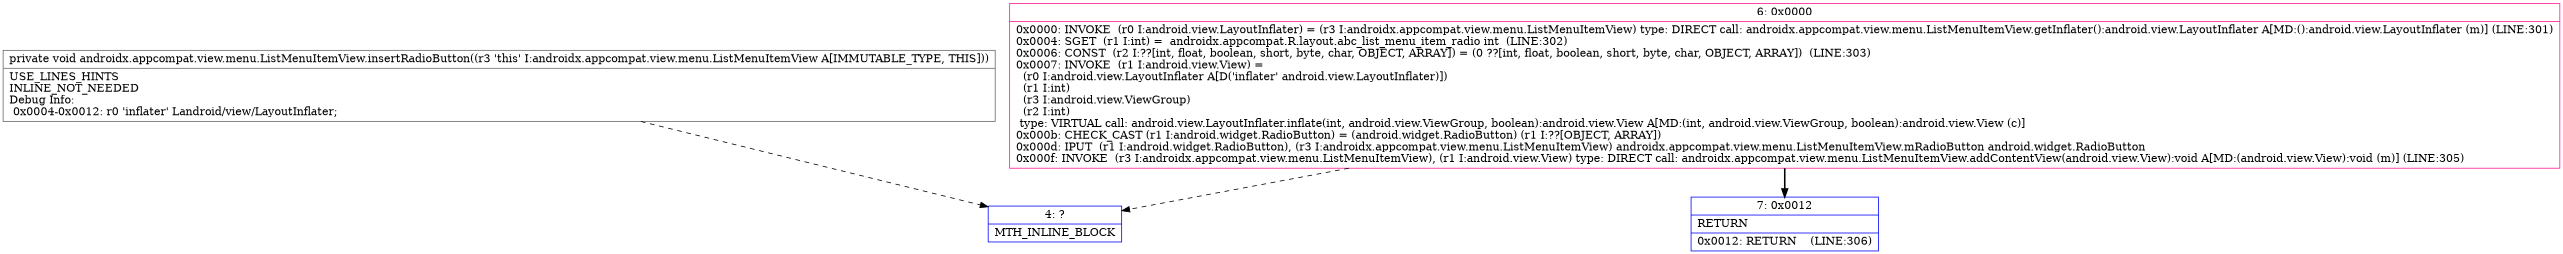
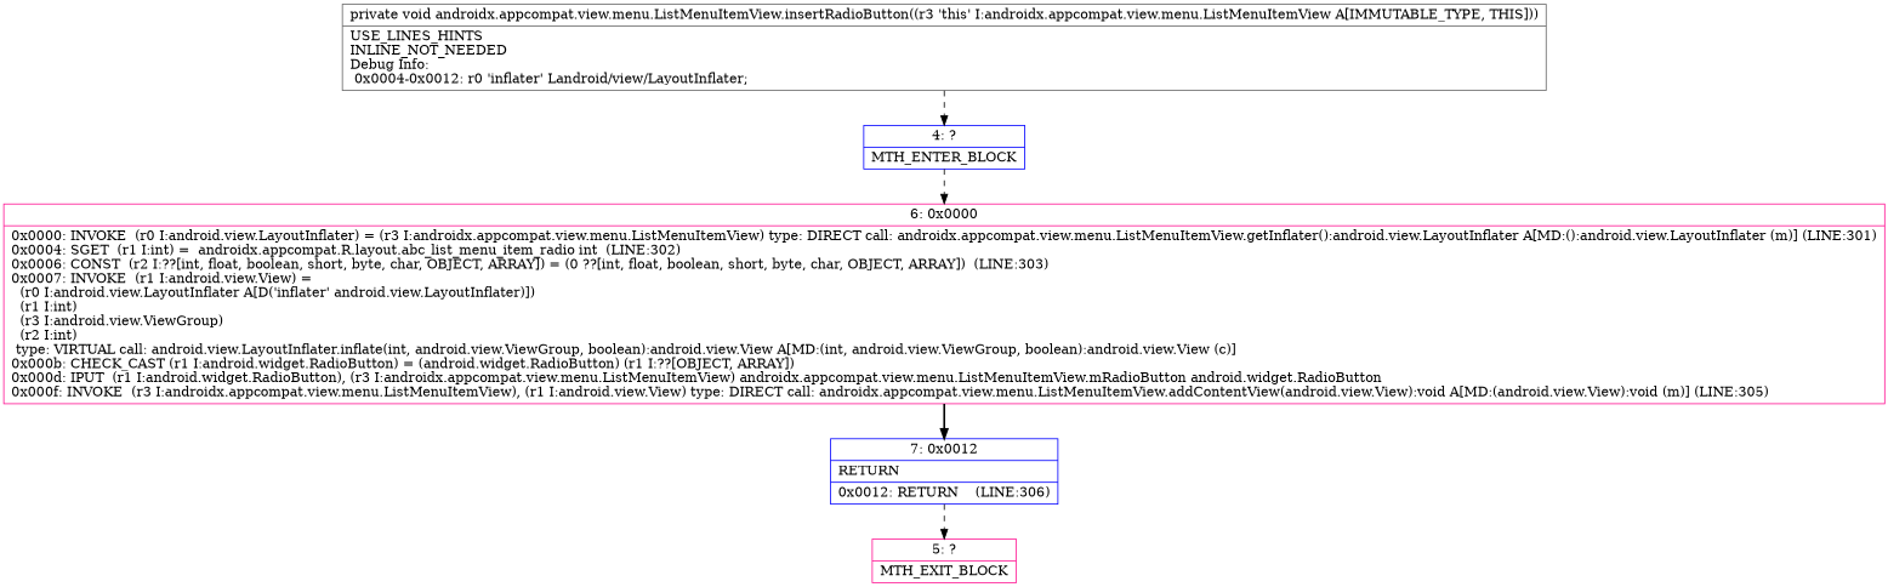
  digraph {
    node [color=blue shape=record]
    edge [style=dashed]
-   n1 [label="{4\:\ ?|MTH_INLINE_BLOCK\l}"]
+   n1 [label="{4\:\ ?|MTH_ENTER_BLOCK\l}"]
    n2 [color=deeppink label="{6\:\ 0x0000|0x0000: INVOKE  (r0 I:android.view.LayoutInflater) = (r3 I:androidx.appcompat.view.menu.ListMenuItemView) type: DIRECT call: androidx.appcompat.view.menu.ListMenuItemView.getInflater():android.view.LayoutInflater A[MD:():android.view.LayoutInflater (m)] (LINE:301)\l0x0004: SGET  (r1 I:int) =  androidx.appcompat.R.layout.abc_list_menu_item_radio int  (LINE:302)\l0x0006: CONST  (r2 I:??[int, float, boolean, short, byte, char, OBJECT, ARRAY]) = (0 ??[int, float, boolean, short, byte, char, OBJECT, ARRAY])  (LINE:303)\l0x0007: INVOKE  (r1 I:android.view.View) = \l  (r0 I:android.view.LayoutInflater A[D('inflater' android.view.LayoutInflater)])\l  (r1 I:int)\l  (r3 I:android.view.ViewGroup)\l  (r2 I:int)\l type: VIRTUAL call: android.view.LayoutInflater.inflate(int, android.view.ViewGroup, boolean):android.view.View A[MD:(int, android.view.ViewGroup, boolean):android.view.View (c)]\l0x000b: CHECK_CAST (r1 I:android.widget.RadioButton) = (android.widget.RadioButton) (r1 I:??[OBJECT, ARRAY]) \l0x000d: IPUT  (r1 I:android.widget.RadioButton), (r3 I:androidx.appcompat.view.menu.ListMenuItemView) androidx.appcompat.view.menu.ListMenuItemView.mRadioButton android.widget.RadioButton \l0x000f: INVOKE  (r3 I:androidx.appcompat.view.menu.ListMenuItemView), (r1 I:android.view.View) type: DIRECT call: androidx.appcompat.view.menu.ListMenuItemView.addContentView(android.view.View):void A[MD:(android.view.View):void (m)] (LINE:305)\l}"]
    n3 [label="{7\:\ 0x0012|RETURN\l|0x0012: RETURN    (LINE:306)\l}"]
+   n4 [color=deeppink label="{5\:\ ?|MTH_EXIT_BLOCK\l}"]
    n5 [color=gray40 label="{private void androidx.appcompat.view.menu.ListMenuItemView.insertRadioButton((r3 'this' I:androidx.appcompat.view.menu.ListMenuItemView A[IMMUTABLE_TYPE, THIS]))  | USE_LINES_HINTS\lINLINE_NOT_NEEDED\lDebug Info:\l  0x0004\-0x0012: r0 'inflater' Landroid\/view\/LayoutInflater;\l}"]
-   n2 -> n1
+   n1 -> n2
    n2 -> n3 [style=bold]
+   n3 -> n4
    n5 -> n1
  }
